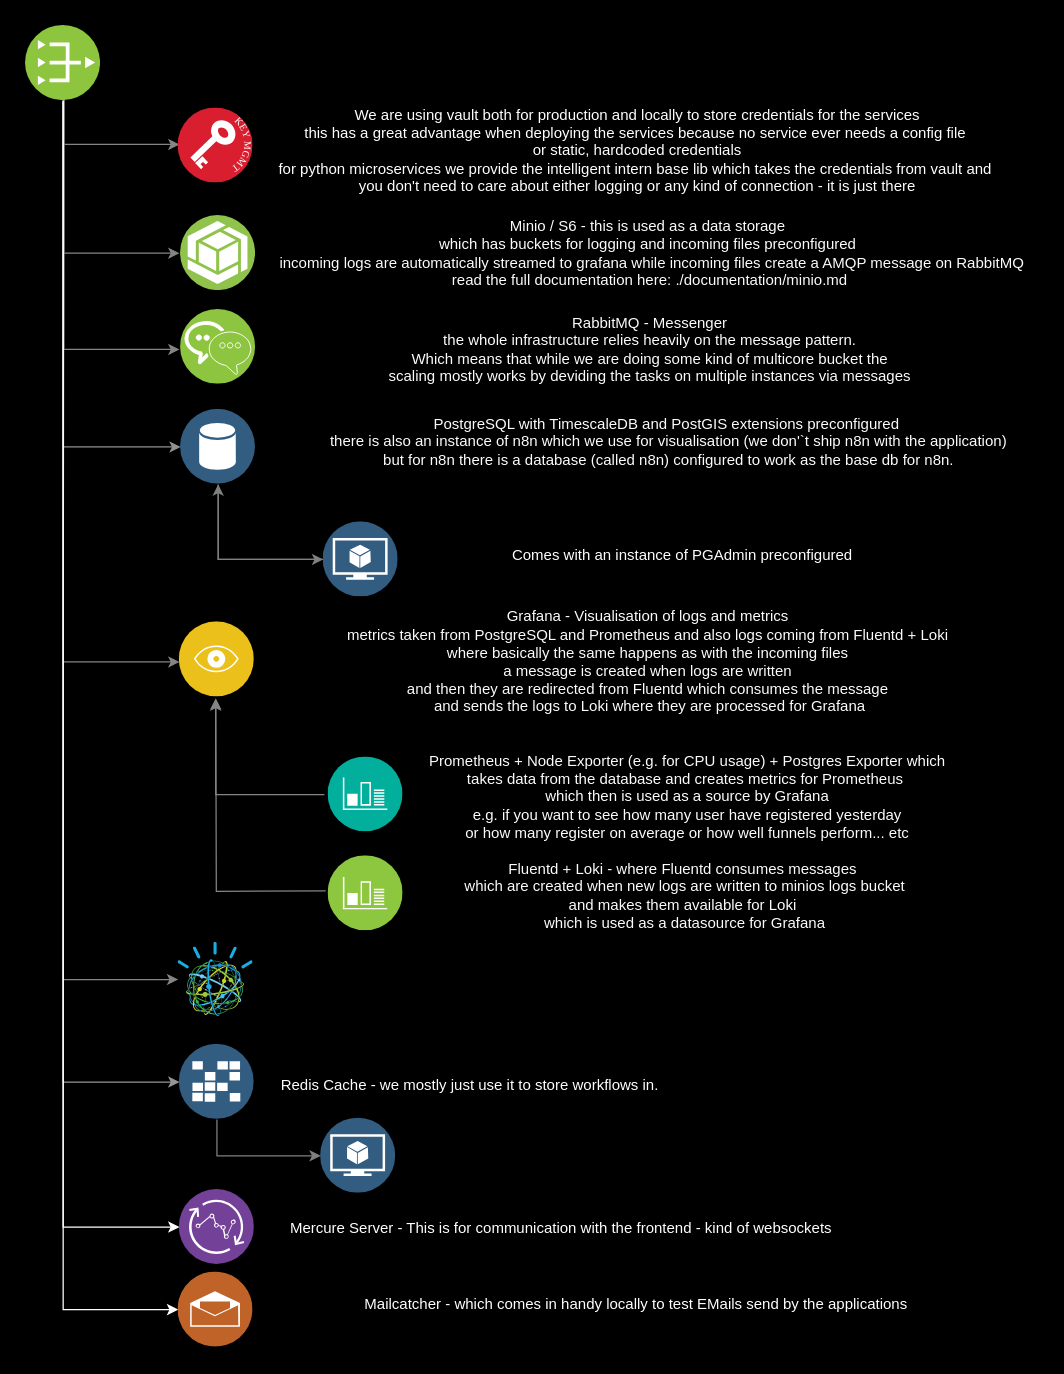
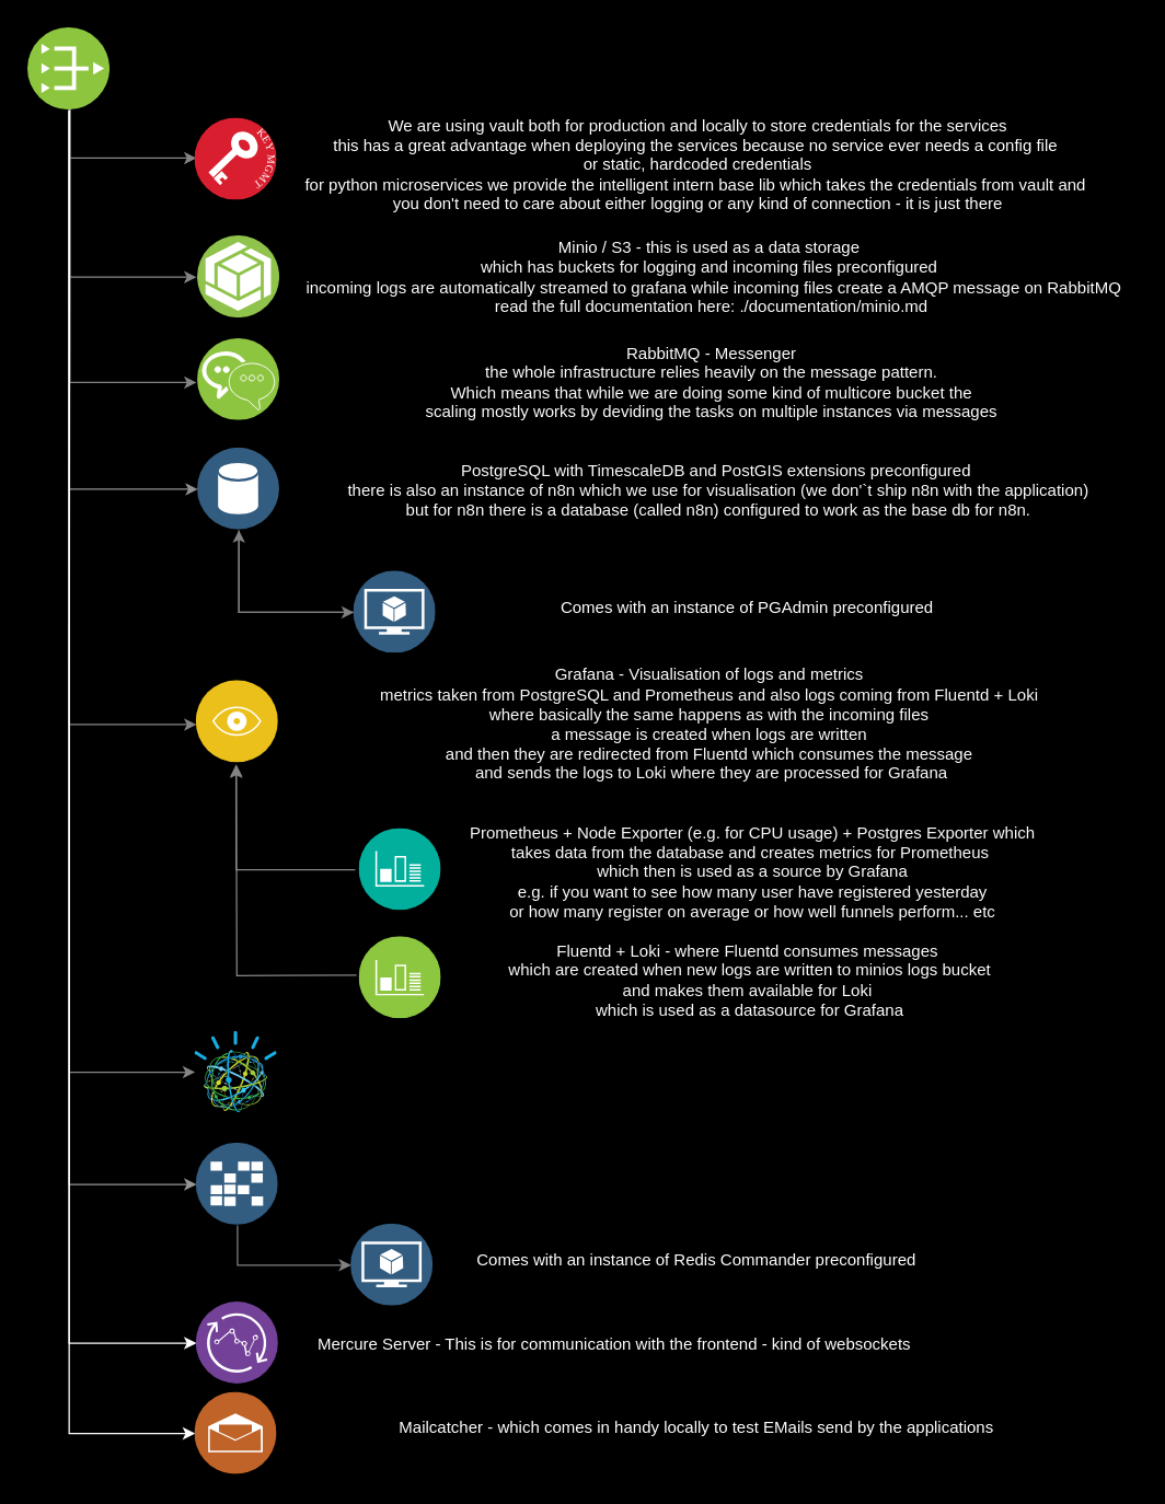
  <mxCell id="0" />
  <mxCell id="1" parent="0" />
  <mxCell id="2" style="edgeStyle=orthogonalEdgeStyle;rounded=0;orthogonalLoop=1;jettySize=auto;html=1;fontColor=#FCFCFC;labelBackgroundColor=#000000;strokeColor=#858585;" edge="1" parent="1"><mxGeometry relative="1" as="geometry"><mxPoint x="143.03" y="115" as="targetPoint" /><mxPoint x="50.5" y="35" as="sourcePoint" /><Array as="points"><mxPoint x="51" y="115" /></Array></mxGeometry></mxCell>
  <mxCell id="3" style="edgeStyle=orthogonalEdgeStyle;rounded=0;orthogonalLoop=1;jettySize=auto;html=1;fontColor=#FCFCFC;labelBackgroundColor=#000000;strokeColor=#858585;" edge="1" parent="1"><mxGeometry relative="1" as="geometry"><mxPoint x="143.03" y="202" as="targetPoint" /><mxPoint x="50.5" y="32" as="sourcePoint" /><Array as="points"><mxPoint x="51" y="202" /></Array></mxGeometry></mxCell>
  <mxCell id="4" style="edgeStyle=orthogonalEdgeStyle;rounded=0;orthogonalLoop=1;jettySize=auto;html=1;fontColor=#FCFCFC;labelBackgroundColor=#000000;strokeColor=#858585;" edge="1" parent="1"><mxGeometry relative="1" as="geometry"><mxPoint x="143.03" y="279" as="targetPoint" /><mxPoint x="50.5" y="35" as="sourcePoint" /><Array as="points"><mxPoint x="51" y="279" /></Array></mxGeometry></mxCell>
  <mxCell id="5" style="edgeStyle=orthogonalEdgeStyle;rounded=0;orthogonalLoop=1;jettySize=auto;html=1;fontColor=#FCFCFC;labelBackgroundColor=#000000;strokeColor=#858585;entryX=0;entryY=0.5;entryDx=0;entryDy=0;" edge="1" parent="1"><mxGeometry relative="1" as="geometry"><mxPoint x="143.03" y="529" as="targetPoint" /><mxPoint x="50.5" y="50" as="sourcePoint" /><Array as="points"><mxPoint x="51" y="215" /><mxPoint x="50" y="497" /></Array></mxGeometry></mxCell>
- <mxCell id="6" value="Minio / S6 - this is used as a data storage&amp;nbsp;&lt;div&gt;which has buckets for logging and incoming files preconfigured&amp;nbsp;&lt;br&gt;&amp;nbsp;incoming logs are automatically streamed to grafana while incoming files create a AMQP message on RabbitMQ&lt;br&gt;read the full documentation here: ./documentation/minio.md&lt;/div&gt;" style="text;html=1;align=center;verticalAlign=middle;resizable=0;points=[];autosize=1;strokeColor=none;fillColor=none;fontColor=#FCFCFC;labelBackgroundColor=#000000;" vertex="1" parent="1"><mxGeometry x="209" y="167" width="620" height="70" as="geometry" /></mxCell>
+ <mxCell id="6" value="Minio / S3 - this is used as a data storage&amp;nbsp;&lt;div&gt;which has buckets for logging and incoming files preconfigured&amp;nbsp;&lt;br&gt;&amp;nbsp;incoming logs are automatically streamed to grafana while incoming files create a AMQP message on RabbitMQ&lt;br&gt;read the full documentation here: ./documentation/minio.md&lt;/div&gt;" style="text;html=1;align=center;verticalAlign=middle;resizable=0;points=[];autosize=1;strokeColor=none;fillColor=none;fontColor=#FCFCFC;labelBackgroundColor=#000000;" vertex="1" parent="1"><mxGeometry x="209" y="167" width="620" height="70" as="geometry" /></mxCell>
  <mxCell id="7" value="RabbitMQ - Messenger&lt;div&gt;the whole infrastructure relies heavily on the message pattern. &lt;br&gt;Which means that while we are doing some kind of multicore bucket the &lt;br&gt;scaling mostly works by deviding the tasks on multiple instances via messages&lt;/div&gt;" style="text;html=1;align=center;verticalAlign=middle;resizable=0;points=[];autosize=1;strokeColor=none;fillColor=none;fontColor=#FCFCFC;labelBackgroundColor=#000000;" vertex="1" parent="1"><mxGeometry x="299" y="244" width="440" height="70" as="geometry" /></mxCell>
- <mxCell id="8" value="PostgreSQL with TimescaleDB and PostGIS extensions preconfigured&amp;nbsp;&lt;div&gt;there is also an instance of n8n which we use for visualisation (we don'`t ship n8n with the application)&lt;br&gt;but for n8n there is a database (called n8n) configured to work as the base db for n8n.&lt;/div&gt;" style="text;html=1;align=center;verticalAlign=middle;resizable=0;points=[];autosize=1;strokeColor=none;fillColor=none;fontColor=#FCFCFC;labelBackgroundColor=#000000;" vertex="1" parent="1"><mxGeometry x="254" y="323" width="560" height="60" as="geometry" /></mxCell>
+ <mxCell id="8" value="PostgreSQL with TimescaleDB and PostGIS extensions preconfigured&amp;nbsp;&lt;div&gt;there is also an instance of n8n which we use for visualisation (we don'`t ship n8n with the application)&lt;br&gt;but for n8n there is a database (called n8n) configured to work as the base db for n8n.&lt;/div&gt;" style="text;html=1;align=center;verticalAlign=middle;resizable=0;points=[];autosize=1;strokeColor=none;fillColor=none;fontColor=#FCFCFC;labelBackgroundColor=#000000;" vertex="1" parent="1"><mxGeometry x="244" y="328" width="560" height="60" as="geometry" /></mxCell>
  <mxCell id="9" value="Grafana - Visualisation of logs and metrics&amp;nbsp;&lt;div&gt;metrics taken from PostgreSQL and Prometheus and also logs coming from Fluentd + Loki&amp;nbsp;&lt;div&gt;where basically the same happens as with the incoming files&amp;nbsp;&lt;div&gt;a message is created when logs are written&amp;nbsp;&lt;/div&gt;&lt;div&gt;and then they are redirected from Fluentd which consumes the message&amp;nbsp;&lt;/div&gt;&lt;div&gt;and sends the logs to Loki where they are processed for Grafana&lt;/div&gt;&lt;/div&gt;&lt;/div&gt;" style="text;html=1;align=center;verticalAlign=middle;resizable=0;points=[];autosize=1;strokeColor=none;fillColor=none;fontColor=#FCFCFC;labelBackgroundColor=#000000;" vertex="1" parent="1"><mxGeometry x="268" y="480" width="502" height="98" as="geometry" /></mxCell>
  <mxCell id="10" style="edgeStyle=orthogonalEdgeStyle;rounded=0;orthogonalLoop=1;jettySize=auto;html=1;exitX=0.5;exitY=1;exitDx=0;exitDy=0;entryX=0;entryY=0.5;entryDx=0;entryDy=0;strokeColor=#808080;" edge="1" parent="1" source="11" target="26"><mxGeometry relative="1" as="geometry" /></mxCell>
  <mxCell id="11" value="" style="image;aspect=fixed;perimeter=ellipsePerimeter;html=1;align=center;shadow=0;dashed=0;fontColor=#FCFCFC;labelBackgroundColor=#000000;fontSize=12;spacingTop=3;image=img/lib/ibm/data/data_services.svg;strokeColor=#858585;" vertex="1" parent="1"><mxGeometry x="144" y="327" width="60" height="60" as="geometry" /></mxCell>
  <mxCell id="12" value="" style="image;aspect=fixed;perimeter=ellipsePerimeter;html=1;align=center;shadow=0;dashed=0;fontColor=#FCFCFC;labelBackgroundColor=#000000;fontSize=12;spacingTop=3;image=img/lib/ibm/infrastructure/enterprise_messaging.svg;strokeColor=#858585;" vertex="1" parent="1"><mxGeometry x="144" y="247" width="60" height="60" as="geometry" /></mxCell>
  <mxCell id="13" value="" style="image;aspect=fixed;perimeter=ellipsePerimeter;html=1;align=center;shadow=0;dashed=0;fontColor=#FCFCFC;labelBackgroundColor=#000000;fontSize=12;spacingTop=3;image=img/lib/ibm/vpc/ObjectStorage.svg;strokeColor=#858585;" vertex="1" parent="1"><mxGeometry x="144" y="172" width="60" height="60" as="geometry" /></mxCell>
  <mxCell id="14" style="edgeStyle=orthogonalEdgeStyle;rounded=0;orthogonalLoop=1;jettySize=auto;html=1;exitX=0.5;exitY=1;exitDx=0;exitDy=0;entryX=0;entryY=0.5;entryDx=0;entryDy=0;fontColor=#FCFCFC;labelBackgroundColor=#000000;strokeColor=#858585;" edge="1" parent="1" source="19" target="24"><mxGeometry relative="1" as="geometry"><mxPoint x="50" y="670" as="targetPoint" /></mxGeometry></mxCell>
  <mxCell id="15" style="edgeStyle=orthogonalEdgeStyle;rounded=0;orthogonalLoop=1;jettySize=auto;html=1;exitX=0.5;exitY=1;exitDx=0;exitDy=0;entryX=0;entryY=0.5;entryDx=0;entryDy=0;strokeColor=#919191;" edge="1" parent="1" source="19" target="11"><mxGeometry relative="1" as="geometry" /></mxCell>
  <mxCell id="16" style="edgeStyle=orthogonalEdgeStyle;rounded=0;orthogonalLoop=1;jettySize=auto;html=1;exitX=0.5;exitY=1;exitDx=0;exitDy=0;strokeColor=#969696;entryX=0;entryY=0.5;entryDx=0;entryDy=0;" edge="1" parent="1" source="19" target="31"><mxGeometry relative="1" as="geometry"><mxPoint x="50" y="1140" as="targetPoint" /></mxGeometry></mxCell>
  <mxCell id="17" style="edgeStyle=orthogonalEdgeStyle;rounded=0;orthogonalLoop=1;jettySize=auto;html=1;exitX=0.5;exitY=1;exitDx=0;exitDy=0;strokeColor=#FFFFFF;entryX=0;entryY=0.5;entryDx=0;entryDy=0;" edge="1" parent="1" source="19" target="38"><mxGeometry relative="1" as="geometry"><mxPoint x="50" y="1192" as="targetPoint" /></mxGeometry></mxCell>
  <mxCell id="18" style="edgeStyle=orthogonalEdgeStyle;rounded=0;orthogonalLoop=1;jettySize=auto;html=1;exitX=0.5;exitY=1;exitDx=0;exitDy=0;strokeColor=#FFFFFF;entryX=0;entryY=0.5;entryDx=0;entryDy=0;" edge="1" parent="1" source="19" target="40"><mxGeometry relative="1" as="geometry"><mxPoint x="50" y="1252" as="targetPoint" /></mxGeometry></mxCell>
  <mxCell id="19" value="" style="image;aspect=fixed;perimeter=ellipsePerimeter;html=1;align=center;shadow=0;dashed=0;fontColor=#FCFCFC;labelBackgroundColor=#000000;fontSize=12;spacingTop=3;image=img/lib/ibm/vpc/PublicGateway.svg;strokeColor=#858585;" vertex="1" parent="1"><mxGeometry x="20" y="20" width="60" height="60" as="geometry" /></mxCell>
  <mxCell id="20" style="edgeStyle=orthogonalEdgeStyle;rounded=0;orthogonalLoop=1;jettySize=auto;html=1;fontColor=#FCFCFC;labelBackgroundColor=#000000;strokeColor=#858585;" edge="1" parent="1"><mxGeometry relative="1" as="geometry"><mxPoint x="258.997" y="635" as="sourcePoint" /><mxPoint x="172" y="559" as="targetPoint" /><Array as="points"><mxPoint x="171.93" y="635" /></Array></mxGeometry></mxCell>
  <mxCell id="21" style="edgeStyle=orthogonalEdgeStyle;rounded=0;orthogonalLoop=1;jettySize=auto;html=1;entryX=0.5;entryY=1;entryDx=0;entryDy=0;fontColor=#FCFCFC;labelBackgroundColor=#000000;strokeColor=#858585;" edge="1" parent="1"><mxGeometry relative="1" as="geometry"><mxPoint x="260" y="712" as="sourcePoint" /><mxPoint x="172.03" y="558" as="targetPoint" /></mxGeometry></mxCell>
  <mxCell id="22" value="Prometheus + Node Exporter (e.g. for CPU usage) + Postgres Exporter which&lt;div&gt;takes data from the database and creates metrics for Prometheus&amp;nbsp;&lt;/div&gt;&lt;div&gt;which then is used as a source by Grafana&lt;br&gt;e.g. if you want to see how many user have registered yesterday&lt;br&gt;or how many register on average&amp;nbsp;&lt;span style=&quot;&quot;&gt;or how well funnels perform... etc&lt;/span&gt;&lt;/div&gt;" style="text;html=1;align=center;verticalAlign=middle;resizable=0;points=[];autosize=1;strokeColor=none;fillColor=none;fontColor=#FCFCFC;labelBackgroundColor=#000000;" vertex="1" parent="1"><mxGeometry x="329" y="592" width="440" height="90" as="geometry" /></mxCell>
  <mxCell id="23" value="Fluentd + Loki - where Fluentd consumes messages&amp;nbsp;&lt;div&gt;which are created when new logs are written to minios logs bucket&lt;/div&gt;&lt;div&gt;and makes them available for Loki&amp;nbsp;&lt;/div&gt;&lt;div&gt;which is used as a datasource for Grafana&lt;/div&gt;" style="text;html=1;align=center;verticalAlign=middle;resizable=0;points=[];autosize=1;strokeColor=none;fillColor=none;fontColor=#FCFCFC;labelBackgroundColor=#000000;" vertex="1" parent="1"><mxGeometry x="362" y="681" width="370" height="70" as="geometry" /></mxCell>
  <mxCell id="24" value="" style="image;aspect=fixed;perimeter=ellipsePerimeter;html=1;align=center;shadow=0;dashed=0;fontColor=#FCFCFC;labelBackgroundColor=#000000;fontSize=12;spacingTop=3;image=img/lib/ibm/miscellaneous/cognitive_services.svg;strokeColor=#858585;" vertex="1" parent="1"><mxGeometry x="142" y="753" width="60" height="60" as="geometry" /></mxCell>
  <mxCell id="25" style="edgeStyle=orthogonalEdgeStyle;rounded=0;orthogonalLoop=1;jettySize=auto;html=1;entryX=0.5;entryY=1;entryDx=0;entryDy=0;strokeColor=#808080;" edge="1" parent="1" source="26" target="11"><mxGeometry relative="1" as="geometry" /></mxCell>
  <mxCell id="26" value="" style="image;aspect=fixed;perimeter=ellipsePerimeter;html=1;align=center;shadow=0;dashed=0;fontColor=#4277BB;labelBackgroundColor=default;fontSize=12;spacingTop=3;image=img/lib/ibm/data/model.svg;strokeColor=#808080;" vertex="1" parent="1"><mxGeometry x="258" y="417" width="60" height="60" as="geometry" /></mxCell>
  <mxCell id="27" value="&lt;font style=&quot;background-color: rgb(0, 0, 0);&quot; color=&quot;#ffffff&quot;&gt;Comes with an instance of PGAdmin preconfigured&lt;/font&gt;" style="text;html=1;align=center;verticalAlign=middle;resizable=0;points=[];autosize=1;strokeColor=none;fillColor=none;" vertex="1" parent="1"><mxGeometry x="400" y="431" width="290" height="26" as="geometry" /></mxCell>
  <mxCell id="28" value="&lt;font style=&quot;background-color: rgb(0, 0, 0);&quot; color=&quot;#ffffff&quot;&gt;We are using vault both for production and locally to store credentials for the services&lt;/font&gt;&lt;div&gt;&lt;font style=&quot;background-color: rgb(0, 0, 0);&quot; color=&quot;#ffffff&quot;&gt;this has a great advantage when deploying the services because no service ever needs a config file&amp;nbsp;&lt;/font&gt;&lt;/div&gt;&lt;div&gt;&lt;font style=&quot;background-color: rgb(0, 0, 0);&quot; color=&quot;#ffffff&quot;&gt;or static, hardcoded credentials&lt;/font&gt;&lt;/div&gt;&lt;div&gt;&lt;font style=&quot;background-color: rgb(0, 0, 0);&quot; color=&quot;#ffffff&quot;&gt;for python microservices we provide the intelligent intern base lib which takes the credentials from vault and&amp;nbsp;&lt;/font&gt;&lt;/div&gt;&lt;div&gt;&lt;font style=&quot;background-color: rgb(0, 0, 0);&quot; color=&quot;#ffffff&quot;&gt;you don't need to care about either logging or any kind of connection - it is just there&lt;/font&gt;&lt;/div&gt;" style="text;html=1;align=center;verticalAlign=middle;resizable=0;points=[];autosize=1;strokeColor=none;fillColor=none;" vertex="1" parent="1"><mxGeometry x="213" y="78" width="592" height="84" as="geometry" /></mxCell>
  <mxCell id="29" value="" style="image;aspect=fixed;perimeter=ellipsePerimeter;html=1;align=center;shadow=0;dashed=0;fontColor=#4277BB;labelBackgroundColor=default;fontSize=12;spacingTop=3;image=img/lib/ibm/infrastructure/monitoring_logging.svg;" vertex="1" parent="1"><mxGeometry x="262" y="684" width="60" height="60" as="geometry" /></mxCell>
  <mxCell id="30" value="" style="image;aspect=fixed;perimeter=ellipsePerimeter;html=1;align=center;shadow=0;dashed=0;fontColor=#4277BB;labelBackgroundColor=default;fontSize=12;spacingTop=3;image=img/lib/ibm/management/monitoring_metrics.svg;" vertex="1" parent="1"><mxGeometry x="262" y="605" width="60" height="60" as="geometry" /></mxCell>
  <mxCell id="31" value="" style="image;aspect=fixed;perimeter=ellipsePerimeter;html=1;align=center;shadow=0;dashed=0;fontColor=#4277BB;labelBackgroundColor=default;fontSize=12;spacingTop=3;image=img/lib/ibm/data/caches.svg;" vertex="1" parent="1"><mxGeometry x="143" y="835" width="60" height="60" as="geometry" /></mxCell>
  <mxCell id="32" value="" style="image;aspect=fixed;perimeter=ellipsePerimeter;html=1;align=center;shadow=0;dashed=0;fontColor=#4277BB;labelBackgroundColor=default;fontSize=12;spacingTop=3;image=img/lib/ibm/blockchain/key_management.svg;" vertex="1" parent="1"><mxGeometry x="142" y="86" width="60" height="60" as="geometry" /></mxCell>
  <mxCell id="33" value="" style="image;aspect=fixed;perimeter=ellipsePerimeter;html=1;align=center;shadow=0;dashed=0;fontColor=#4277BB;labelBackgroundColor=default;fontSize=12;spacingTop=3;image=img/lib/ibm/applications/visualization.svg;" vertex="1" parent="1"><mxGeometry x="143" y="497" width="60" height="60" as="geometry" /></mxCell>
  <mxCell id="34" style="edgeStyle=orthogonalEdgeStyle;rounded=0;orthogonalLoop=1;jettySize=auto;html=1;entryX=0;entryY=0.5;entryDx=0;entryDy=0;strokeColor=#808080;exitX=0.5;exitY=1;exitDx=0;exitDy=0;" edge="1" parent="1" target="35" source="31"><mxGeometry relative="1" as="geometry"><mxPoint x="162" y="924" as="sourcePoint" /><mxPoint x="256" y="897" as="targetPoint" /><Array as="points"><mxPoint x="173" y="924" /></Array></mxGeometry></mxCell>
  <mxCell id="35" value="" style="image;aspect=fixed;perimeter=ellipsePerimeter;html=1;align=center;shadow=0;dashed=0;fontColor=#4277BB;labelBackgroundColor=default;fontSize=12;spacingTop=3;image=img/lib/ibm/data/model.svg;strokeColor=#808080;" vertex="1" parent="1"><mxGeometry x="256" y="894" width="60" height="60" as="geometry" /></mxCell>
- <mxCell id="37" value="&lt;font style=&quot;background-color: rgb(0, 0, 0);&quot; color=&quot;#ffffff&quot;&gt;Redis Cache - we mostly just use it to store workflows in.&lt;/font&gt;" style="text;html=1;align=center;verticalAlign=middle;resizable=0;points=[];autosize=1;strokeColor=none;fillColor=none;" vertex="1" parent="1"><mxGeometry x="215" y="855" width="320" height="26" as="geometry" /></mxCell>
+ <mxCell id="36" value="&lt;font style=&quot;background-color: rgb(0, 0, 0);&quot; color=&quot;#ffffff&quot;&gt;Comes with an instance of Redis Commander preconfigured&lt;/font&gt;" style="text;html=1;align=center;verticalAlign=middle;resizable=0;points=[];autosize=1;strokeColor=none;fillColor=none;" vertex="1" parent="1"><mxGeometry x="338" y="908" width="339" height="26" as="geometry" /></mxCell>
  <mxCell id="38" value="" style="image;aspect=fixed;perimeter=ellipsePerimeter;html=1;align=center;shadow=0;dashed=0;fontColor=#4277BB;labelBackgroundColor=default;fontSize=12;spacingTop=3;image=img/lib/ibm/analytics/streaming_computing.svg;" vertex="1" parent="1"><mxGeometry x="143" y="951" width="60" height="60" as="geometry" /></mxCell>
  <mxCell id="39" value="&lt;font style=&quot;background-color: rgb(0, 0, 0);&quot; color=&quot;#ffffff&quot;&gt;Mercure Server - This is for communication with the frontend - kind of websockets&lt;/font&gt;" style="text;html=1;align=center;verticalAlign=middle;resizable=0;points=[];autosize=1;strokeColor=none;fillColor=none;" vertex="1" parent="1"><mxGeometry x="222" y="969" width="451" height="26" as="geometry" /></mxCell>
  <mxCell id="40" value="" style="image;aspect=fixed;perimeter=ellipsePerimeter;html=1;align=center;shadow=0;dashed=0;fontColor=#4277BB;labelBackgroundColor=default;fontSize=12;spacingTop=3;image=img/lib/ibm/social/messaging.svg;" vertex="1" parent="1"><mxGeometry x="142" y="1017" width="60" height="60" as="geometry" /></mxCell>
  <mxCell id="41" value="&lt;font style=&quot;background-color: rgb(0, 0, 0);&quot; color=&quot;#ffffff&quot;&gt;Mailcatcher - which comes in handy locally to test EMails send by the applications&lt;/font&gt;" style="text;html=1;align=center;verticalAlign=middle;resizable=0;points=[];autosize=1;strokeColor=none;fillColor=none;" vertex="1" parent="1"><mxGeometry x="282" y="1030" width="452" height="26" as="geometry" /></mxCell>
